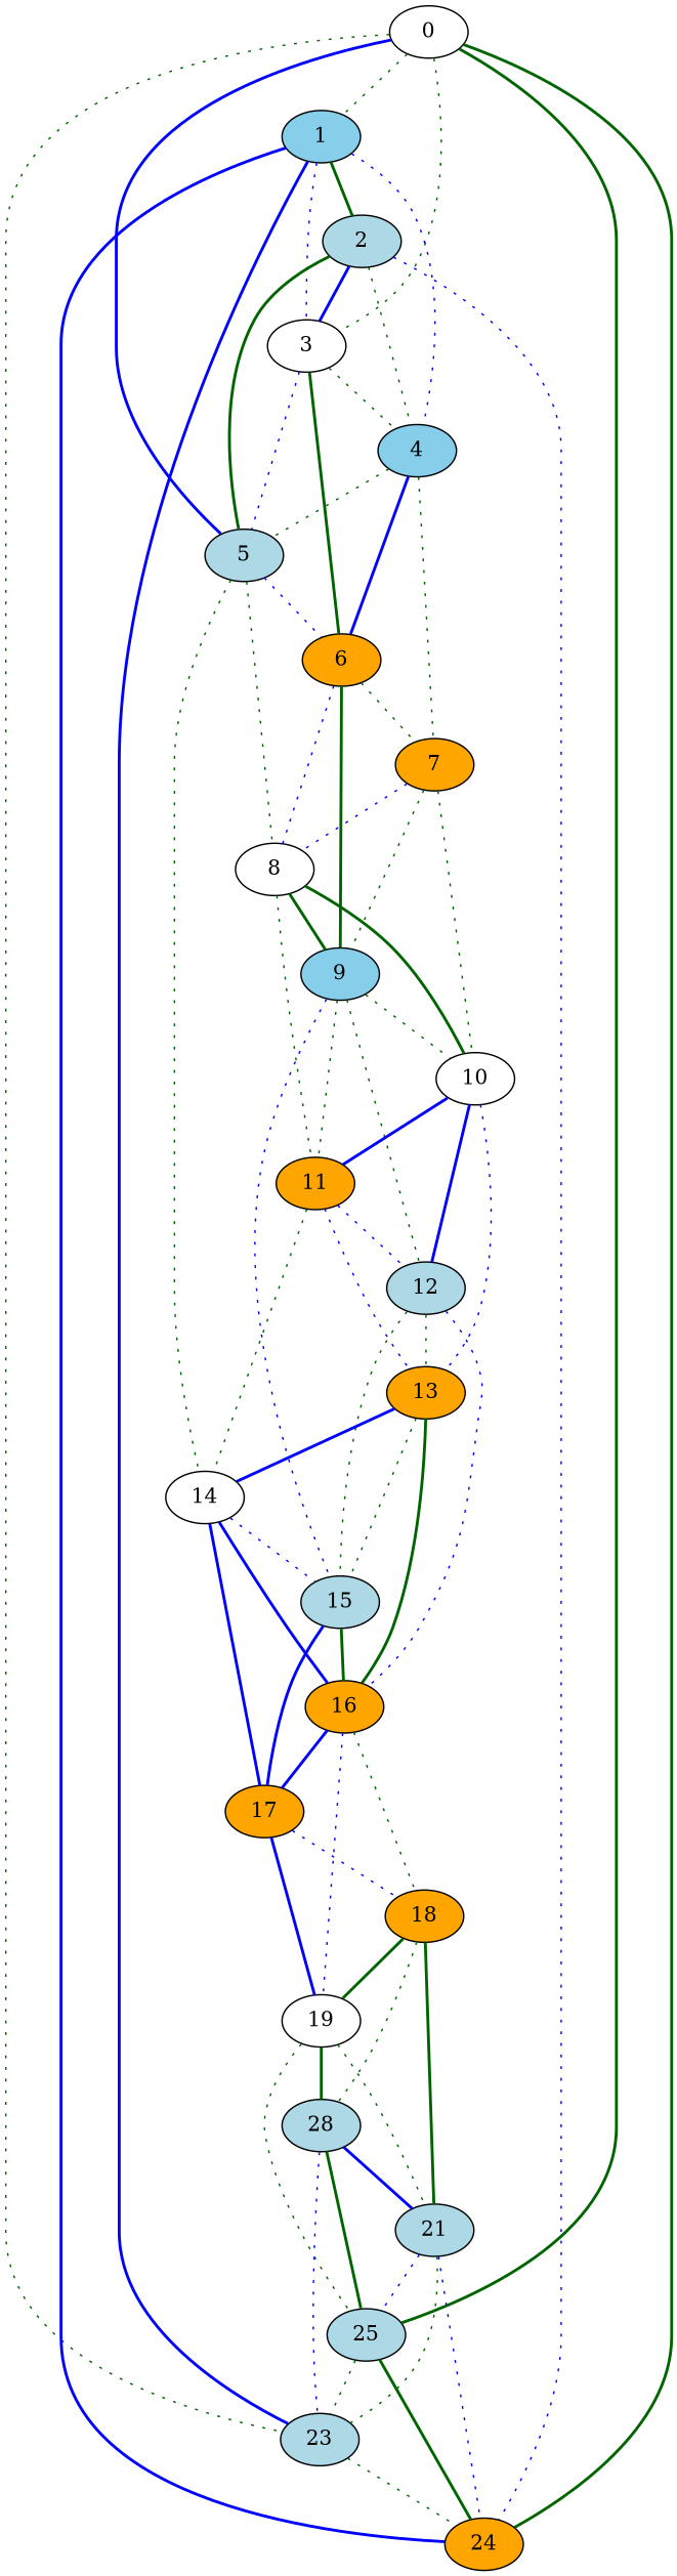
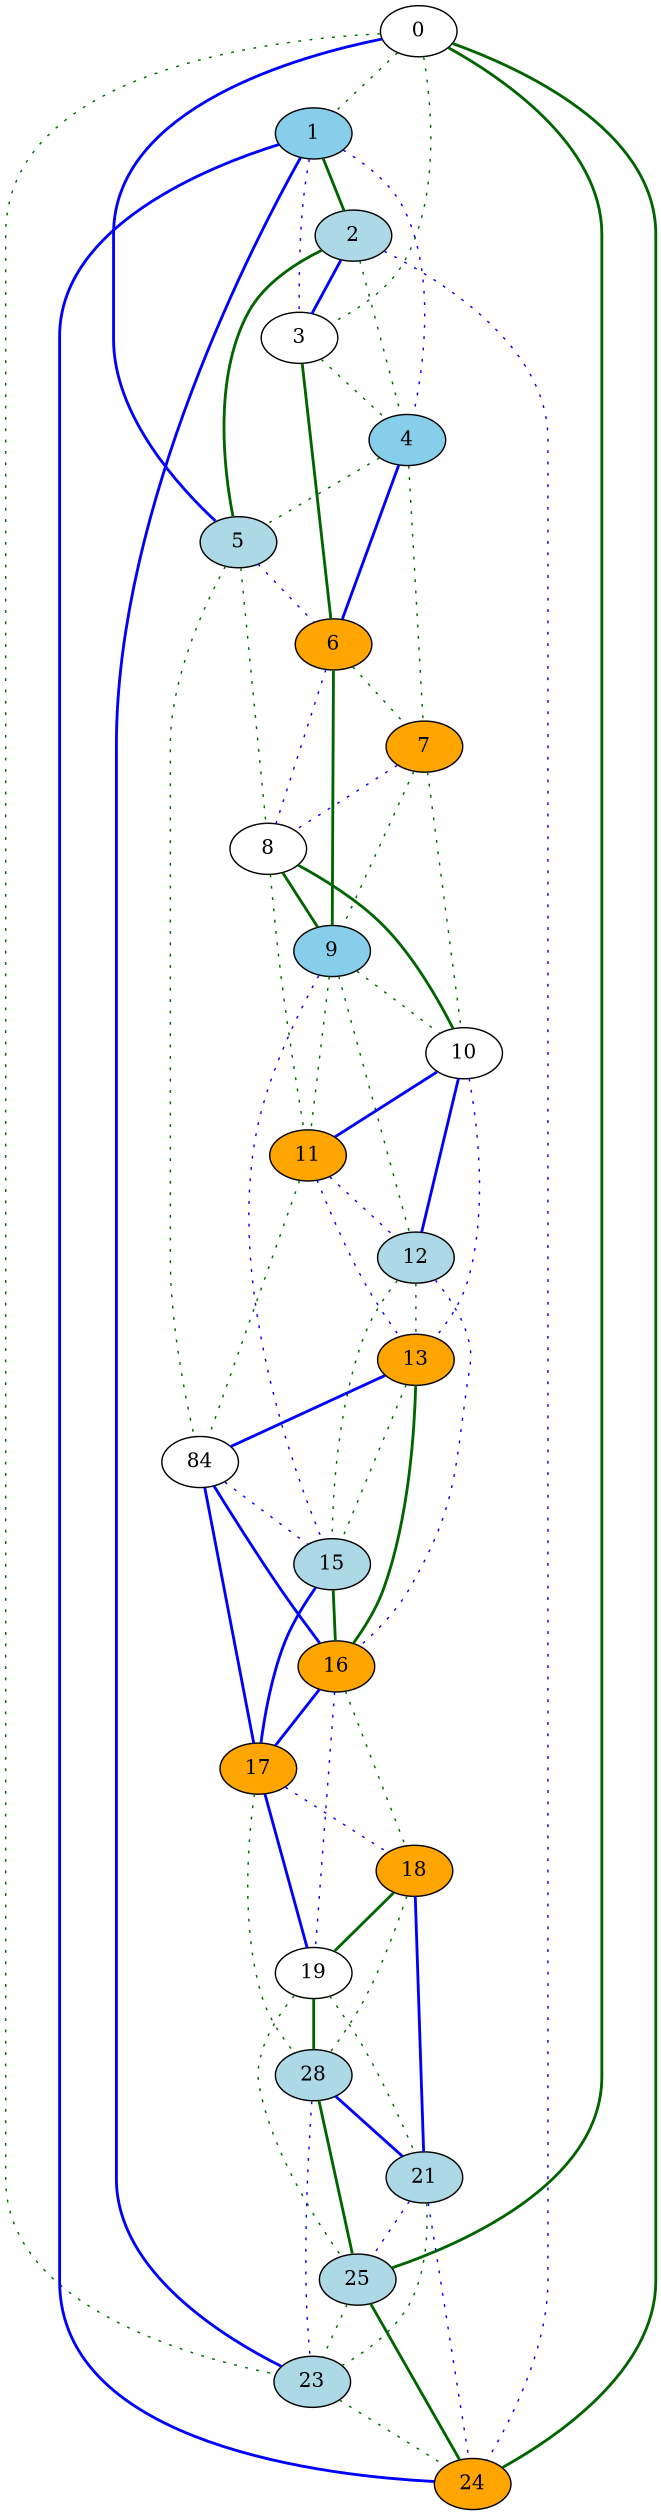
  strict graph {
    node [fillcolor=lightblue style=filled]
    edge [color=darkgreen is_available=True prob=1.0 style=dotted]
    0 [fillcolor=white]
    1 [fillcolor=skyblue]
    3 [fillcolor=white]
    n4 [label=25]
    23
    24 [fillcolor=orange]
    5
    2
    4 [fillcolor=skyblue]
    6 [fillcolor=orange]
    7 [fillcolor=orange]
    8 [fillcolor=white]
-   14 [fillcolor=white]
+   14 [fillcolor=white label=84]
    9 [fillcolor=skyblue]
    10 [fillcolor=white]
    11 [fillcolor=orange]
    15
    16 [fillcolor=orange]
    17 [fillcolor=orange]
    12
    13 [fillcolor=orange]
    18 [fillcolor=orange]
    19 [fillcolor=white]
    n24 [label=28]
    21
    0 -- 1 [prob=0.78338133191]
    0 -- 3 [prob=0.925003353804]
    0 -- n4 [style=bold]
    0 -- 23 [prob=0.778419986196]
    0 -- 24 [prob=0.959901375608 style=bold]
    0 -- 5 [color=blue prob=0.13159223645 style=bold]
    1 -- 3 [color=blue]
    1 -- 23 [color=blue prob=0.919138787552 style=bold]
    1 -- 24 [color=blue prob=0.361129621912 style=bold]
    1 -- 2 [prob=0.0881185822957 style=bold]
    1 -- 4 [color=blue prob=0.22009430829]
-   3 -- 5 [color=blue prob=0.831333779113]
    3 -- 4 [prob=0.998861877867]
    3 -- 6 [prob=0.665337813954 style=bold]
    n4 -- 23 [prob=0.287167705882]
    n4 -- 24 [style=bold]
    23 -- 24 [prob=0.51886229717]
    5 -- 6 [color=blue prob=0.401676312258]
    5 -- 8 [prob=0.917425492074]
    5 -- 14
    2 -- 3 [color=blue prob=0.449297026663 style=bold]
    2 -- 24 [color=blue]
    2 -- 5 [prob=0.787386034719 style=bold]
    2 -- 4 [prob=0.640231217273]
    4 -- 5
    4 -- 6 [color=blue prob=0.0182767270584 style=bold]
    4 -- 7 [prob=0.746963268749]
    6 -- 7
    6 -- 8 [color=blue]
    6 -- 9 [style=bold]
    7 -- 8 [color=blue prob=0.398986122314]
    7 -- 9 [prob=0.230651097415]
    7 -- 10 [prob=0.0876119283218]
    8 -- 9 [prob=0.414209764843 style=bold]
    8 -- 10 [prob=0.0431662861816 style=bold]
    8 -- 11 [prob=0.660938266926]
    14 -- 15 [color=blue prob=0.610647033599]
    14 -- 16 [color=blue prob=0.296296516223 style=bold]
    14 -- 17 [color=blue prob=0.978664530003 style=bold]
    9 -- 10 [prob=0.680279053683]
    9 -- 11
    9 -- 15 [color=blue]
    9 -- 12 [prob=0.662539879307]
    10 -- 11 [color=blue prob=0.995335910672 style=bold]
    10 -- 12 [color=blue prob=0.13819368702 style=bold]
    10 -- 13 [color=blue prob=0.522418161412]
    11 -- 14 [prob=0.482359831891]
    11 -- 12 [color=blue prob=0.348636024491]
    11 -- 13 [color=blue]
    15 -- 16 [style=bold]
    15 -- 17 [color=blue style=bold]
    16 -- 17 [color=blue style=bold]
    16 -- 18 [prob=0.813033776625]
    16 -- 19 [color=blue prob=0.594161954768]
    17 -- 18 [color=blue]
    17 -- 19 [color=blue prob=0.191253880202 style=bold]
+   17 -- n24
    12 -- 15 [prob=0.0547817121688]
    12 -- 16 [color=blue prob=0.186012163538]
    12 -- 13 [prob=0.49072529826]
    13 -- 14 [color=blue prob=0.279560074225 style=bold]
    13 -- 15
    13 -- 16 [style=bold]
    18 -- 19 [prob=0.911188351566 style=bold]
    18 -- n24 [prob=0.478304020471]
-   18 -- 21 [prob=0.957725768237 style=bold]
+   18 -- 21 [color=blue prob=0.957725768237 style=bold]
    19 -- n4
    19 -- n24 [prob=0.399081924368 style=bold]
    19 -- 21 [prob=0.291195465148]
    n24 -- n4 [prob=0.164875686796 style=bold]
    n24 -- 23 [color=blue prob=0.90304836469]
    n24 -- 21 [color=blue prob=0.00674271461356 style=bold]
    21 -- n4 [color=blue prob=0.965994400211]
    21 -- 23 [prob=0.286238510057]
    21 -- 24 [color=blue prob=0.660002973713]
  }
